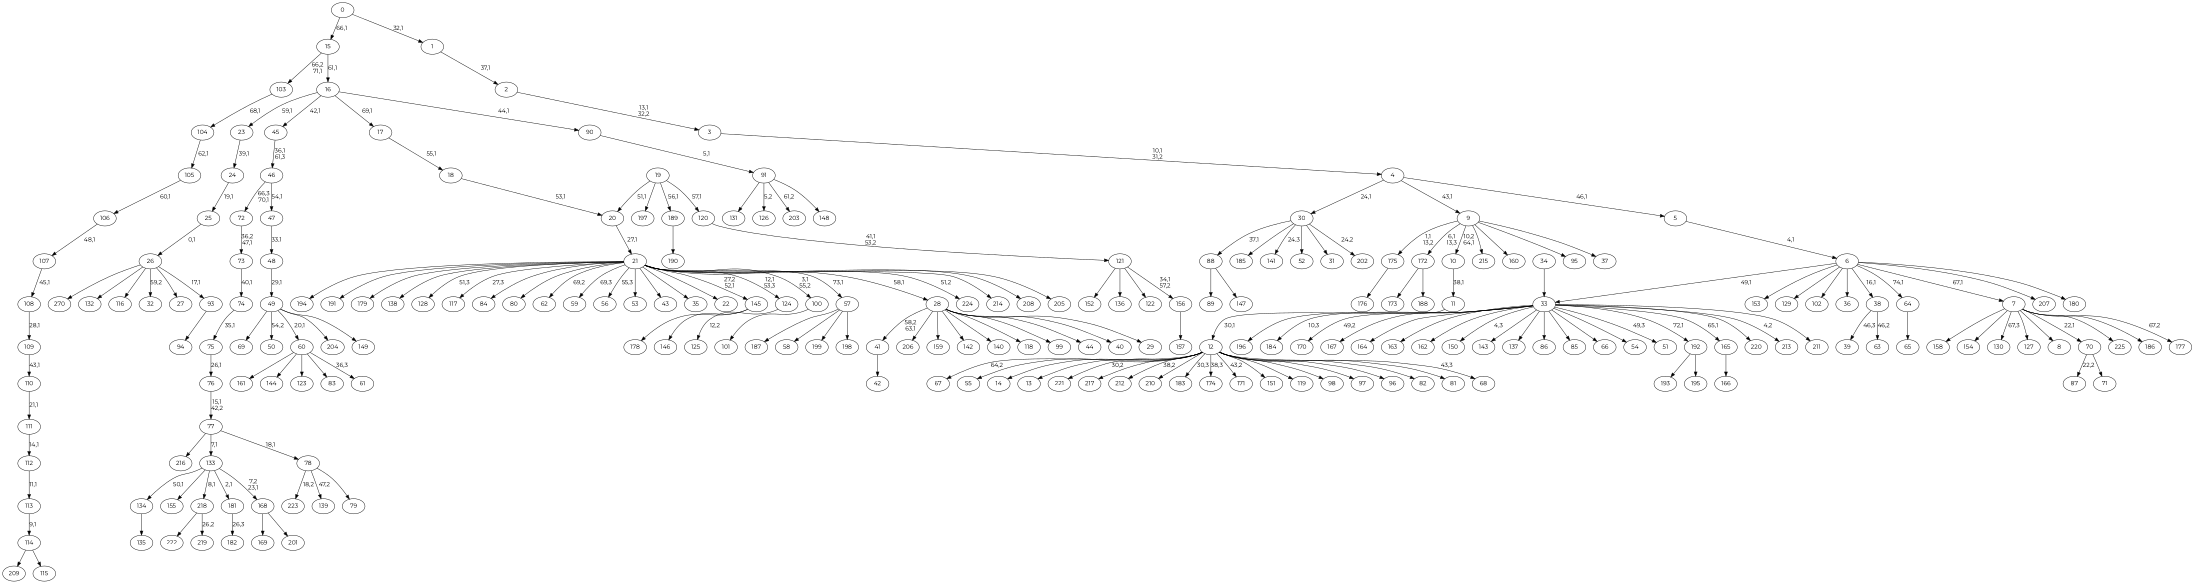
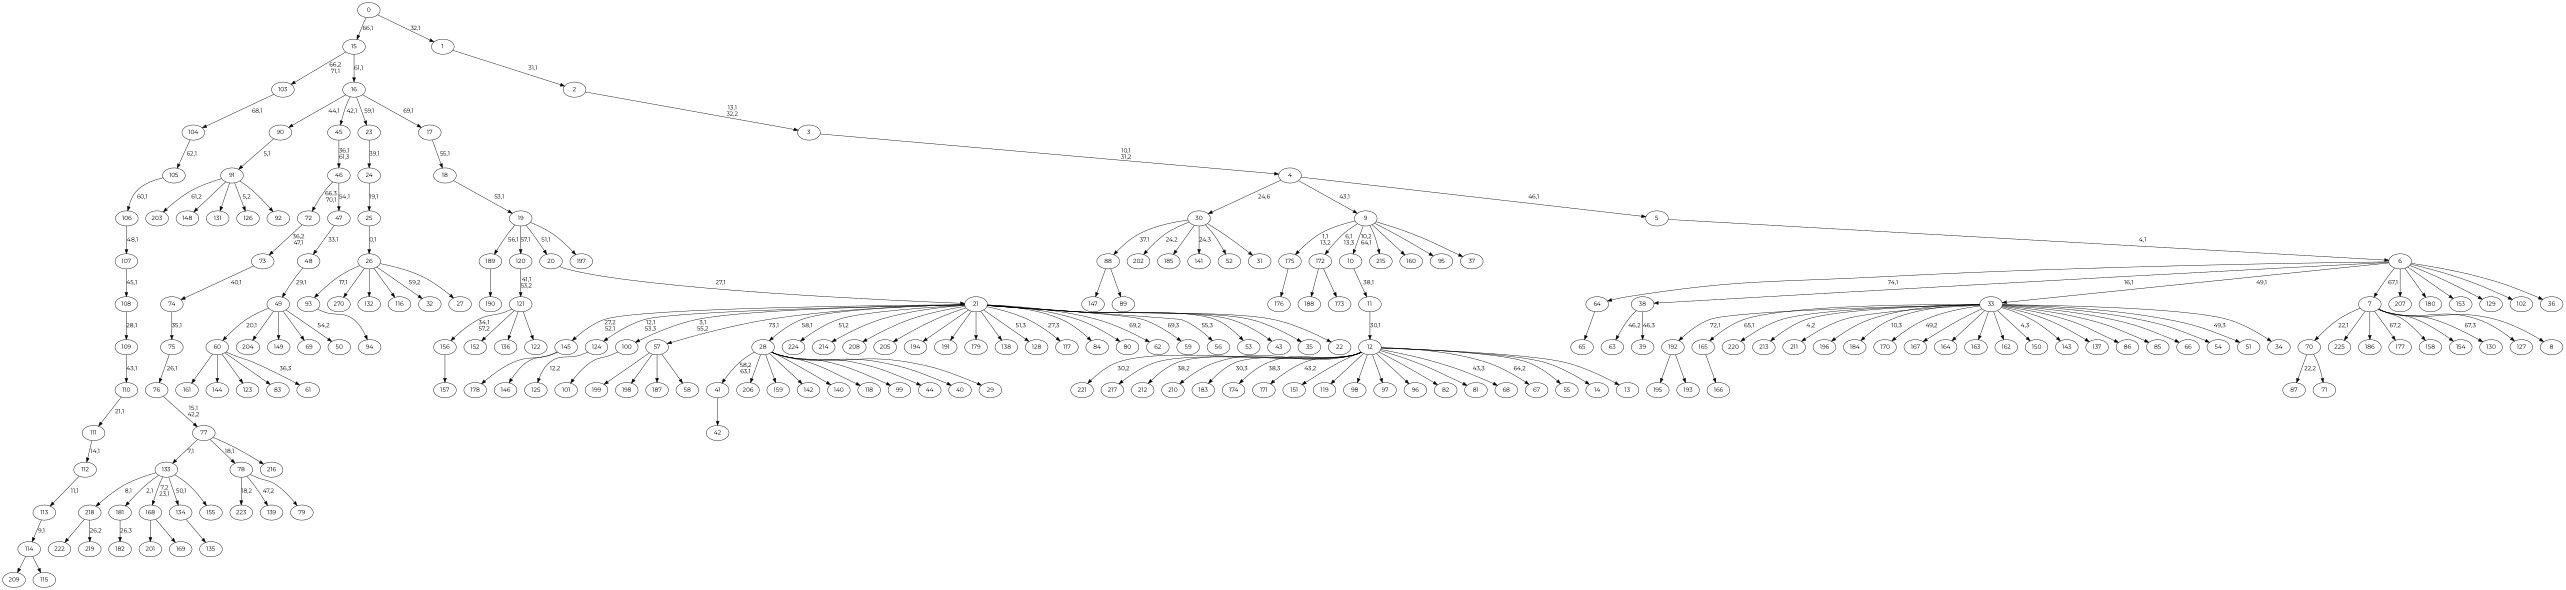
  digraph {
    fontname=Montserrat
    node [fontname=Montserrat]
    edge [fontname=Montserrat]
    218
    222
    219
    192
    195
    193
    189
    190
    181
    182
    175
    176
    172
    188
    173
    168
    201
    169
    165
    166
    156
    157
    145
    178
    146
    134
    135
    133
    155
    124
    125
    121
    152
    136
    122
    120
    114
    209
    115
    113
    112
    111
    110
    109
    108
    107
    106
    105
    104
    103
    100
    101
    93
    94
    91
    203
    148
    131
    126
+   92
    90
    88
    147
    89
    78
    223
    139
    79
    77
    216
    76
    75
    74
    73
    72
    70
    87
    71
    64
    65
    60
    161
    144
    123
    83
    61
    57
    199
    198
    187
    58
    49
    204
    149
    69
    50
    48
    47
    46
    45
    41
    42
    38
    63
    39
    33
    220
    213
    211
    196
    184
    170
    167
    164
    163
    162
    150
    143
    137
    86
    85
    66
    54
    51
    34
    30
    202
    185
    141
    52
    31
    28
    206
    159
    142
    140
    118
    99
    44
    40
    29
    26
    n143 [label=270]
    132
    116
    32
    27
    25
    24
    23
    21
    224
    214
    208
    205
    194
    191
    179
    138
    128
    117
    84
    80
    62
    59
    56
    53
    43
    35
    22
    20
    19
    197
    18
    17
    16
    15
    12
    221
    217
    212
    210
    183
    174
    171
    151
    119
    98
    97
    96
    82
    81
    68
    67
    55
    14
    13
    11
    10
    9
    215
    160
    95
    37
    7
    225
    186
    177
    158
    154
    130
    127
    8
    6
    207
    180
    153
    129
    102
    36
    5
    4
    3
    2
    1
    0
    218 -> 222
    218 -> 219 [label="26,2"]
    192 -> 195
    192 -> 193
    189 -> 190
    181 -> 182 [label="26,3"]
    175 -> 176
    172 -> 188
    172 -> 173
    168 -> 201
    168 -> 169
    165 -> 166
    156 -> 157
    145 -> 178
    145 -> 146
    134 -> 135
    133 -> 218 [label="8,1"]
    133 -> 181 [label="2,1"]
    133 -> 168 [label="7,2\n23,1"]
    133 -> 134 [label="50,1"]
    133 -> 155
    124 -> 125 [label="12,2"]
    121 -> 156 [label="34,1\n57,2"]
    121 -> 152
    121 -> 136
    121 -> 122
    120 -> 121 [label="41,1\n53,2"]
    114 -> 209
    114 -> 115
    113 -> 114 [label="9,1"]
    112 -> 113 [label="11,1"]
    111 -> 112 [label="14,1"]
    110 -> 111 [label="21,1"]
    109 -> 110 [label="43,1"]
    108 -> 109 [label="28,1"]
    107 -> 108 [label="45,1"]
    106 -> 107 [label="48,1"]
    105 -> 106 [label="60,1"]
    104 -> 105 [label="62,1"]
    103 -> 104 [label="68,1"]
    100 -> 101
    93 -> 94
    91 -> 203 [label="61,2"]
    91 -> 148
    91 -> 131
    91 -> 126 [label="5,2"]
+   91 -> 92
    90 -> 91 [label="5,1"]
    88 -> 147
    88 -> 89
    78 -> 223 [label="18,2"]
    78 -> 139 [label="47,2"]
    78 -> 79
    77 -> 133 [label="7,1"]
    77 -> 78 [label="18,1"]
    77 -> 216
    76 -> 77 [label="15,1\n42,2"]
    75 -> 76 [label="26,1"]
    74 -> 75 [label="35,1"]
    73 -> 74 [label="40,1"]
    72 -> 73 [label="36,2\n47,1"]
    70 -> 87 [label="22,2"]
    70 -> 71
    64 -> 65
    60 -> 161
    60 -> 144
    60 -> 123
    60 -> 83
    60 -> 61 [label="36,3"]
    57 -> 199
    57 -> 198
    57 -> 187
    57 -> 58
    49 -> 60 [label="20,1"]
    49 -> 204
    49 -> 149
    49 -> 69
    49 -> 50 [label="54,2"]
    48 -> 49 [label="29,1"]
    47 -> 48 [label="33,1"]
    46 -> 72 [label="66,3\n70,1"]
    46 -> 47 [label="54,1"]
    45 -> 46 [label="36,1\n61,3"]
    41 -> 42
    38 -> 63 [label="46,2"]
    38 -> 39 [label="46,3"]
    33 -> 192 [label="72,1"]
    33 -> 165 [label="65,1"]
    33 -> 220
    33 -> 213 [label="4,2"]
    33 -> 211
    33 -> 196
    33 -> 184 [label="10,3"]
    33 -> 170 [label="49,2"]
    33 -> 167
    33 -> 164
    33 -> 163
    33 -> 162
    33 -> 150 [label="4,3"]
    33 -> 143
    33 -> 137
    33 -> 86
    33 -> 85
    33 -> 66
    33 -> 54
    33 -> 51 [label="49,3"]
-   34 -> 33
+   33 -> 34
    30 -> 88 [label="37,1"]
    30 -> 202 [label="24,2"]
    30 -> 185
    30 -> 141 [label="24,3"]
    30 -> 52
    30 -> 31
    28 -> 41 [label="58,2\n63,1"]
    28 -> 206
    28 -> 159
    28 -> 142
    28 -> 140
    28 -> 118
    28 -> 99
    28 -> 44
    28 -> 40
    28 -> 29
    26 -> 93 [label="17,1"]
    26 -> n143
    26 -> 132
    26 -> 116
    26 -> 32 [label="59,2"]
    26 -> 27
    25 -> 26 [label="0,1"]
    24 -> 25 [label="19,1"]
    23 -> 24 [label="39,1"]
    21 -> 145 [label="27,2\n52,1"]
    21 -> 124 [label="12,1\n53,3"]
    21 -> 100 [label="3,1\n55,2"]
    21 -> 57 [label="73,1"]
    21 -> 28 [label="58,1"]
    21 -> 224 [label="51,2"]
    21 -> 214
    21 -> 208
    21 -> 205
    21 -> 194
    21 -> 191
    21 -> 179
    21 -> 138
    21 -> 128 [label="51,3"]
    21 -> 117 [label="27,3"]
    21 -> 84
    21 -> 80
    21 -> 62 [label="69,2"]
    21 -> 59 [label="69,3"]
    21 -> 56 [label="55,3"]
    21 -> 53
    21 -> 43
    21 -> 35
    21 -> 22
    20 -> 21 [label="27,1"]
    19 -> 189 [label="56,1"]
    19 -> 120 [label="57,1"]
    19 -> 20 [label="51,1"]
    19 -> 197
-   18 -> 20 [label="53,1"]
+   18 -> 19 [label="53,1"]
    17 -> 18 [label="55,1"]
    16 -> 90 [label="44,1"]
    16 -> 45 [label="42,1"]
    16 -> 23 [label="59,1"]
    16 -> 17 [label="69,1"]
    15 -> 103 [label="66,2\n71,1"]
    15 -> 16 [label="61,1"]
    12 -> 221 [label="30,2"]
    12 -> 217
    12 -> 212 [label="38,2"]
    12 -> 210
    12 -> 183 [label="30,3"]
    12 -> 174 [label="38,3"]
    12 -> 171 [label="43,2"]
    12 -> 151
    12 -> 119
    12 -> 98
    12 -> 97
    12 -> 96
    12 -> 82
    12 -> 81
    12 -> 68 [label="43,3"]
    12 -> 67 [label="64,2"]
    12 -> 55
    12 -> 14
    12 -> 13
    11 -> 12 [label="30,1"]
    10 -> 11 [label="38,1"]
    9 -> 175 [label="1,1\n13,2"]
    9 -> 172 [label="6,1\n13,3"]
    9 -> 10 [label="10,2\n64,1"]
    9 -> 215
    9 -> 160
    9 -> 95
    9 -> 37
    7 -> 70 [label="22,1"]
    7 -> 225
    7 -> 186
    7 -> 177 [label="67,2"]
    7 -> 158
    7 -> 154
    7 -> 130 [label="67,3"]
    7 -> 127
    7 -> 8
    6 -> 64 [label="74,1"]
    6 -> 38 [label="16,1"]
    6 -> 33 [label="49,1"]
    6 -> 7 [label="67,1"]
    6 -> 207
    6 -> 180
    6 -> 153
    6 -> 129
    6 -> 102
    6 -> 36
    5 -> 6 [label="4,1"]
-   4 -> 30 [label="24,1"]
+   4 -> 30 [label="24,6"]
    4 -> 9 [label="43,1"]
    4 -> 5 [label="46,1"]
    3 -> 4 [label="10,1\n31,2"]
    2 -> 3 [label="13,1\n32,2"]
-   1 -> 2 [label="37,1"]
+   1 -> 2 [label="31,1"]
    0 -> 15 [label="66,1"]
    0 -> 1 [label="32,1"]
  }
